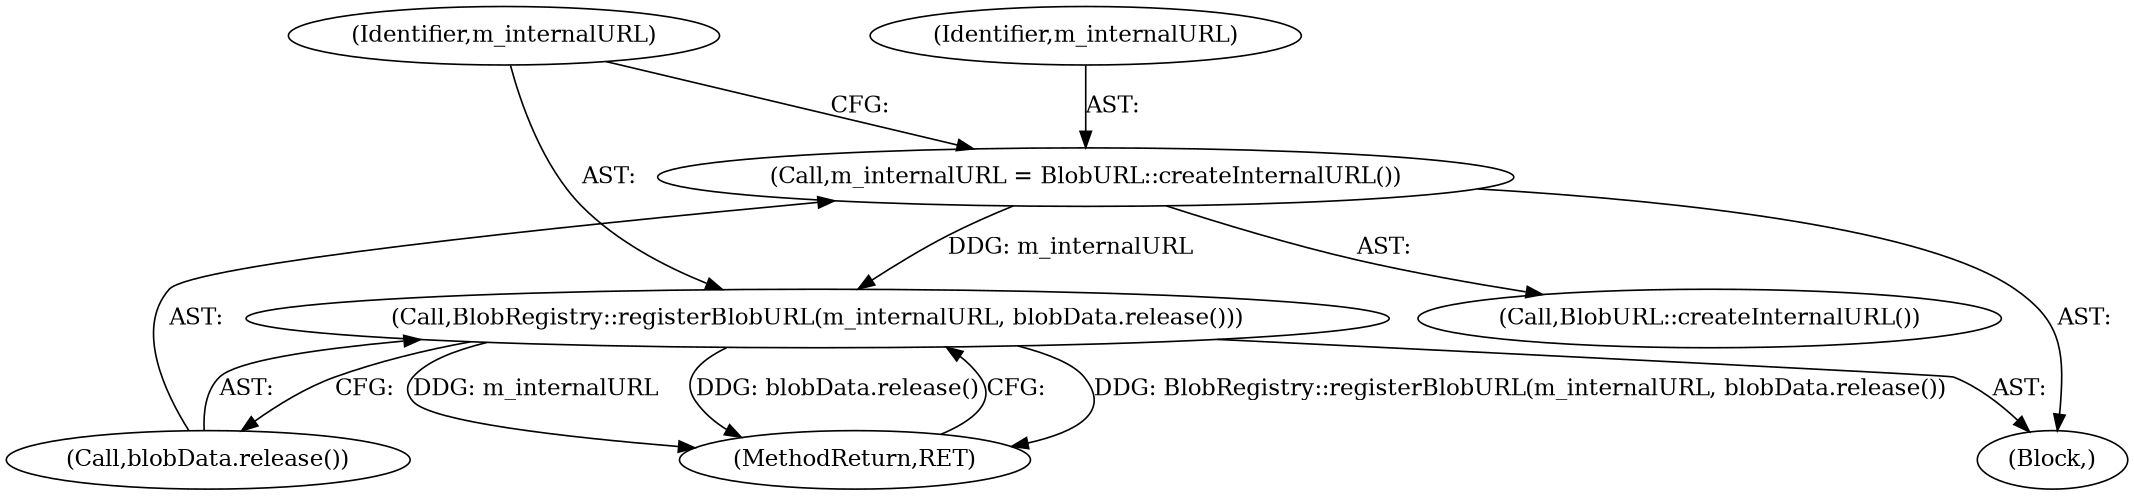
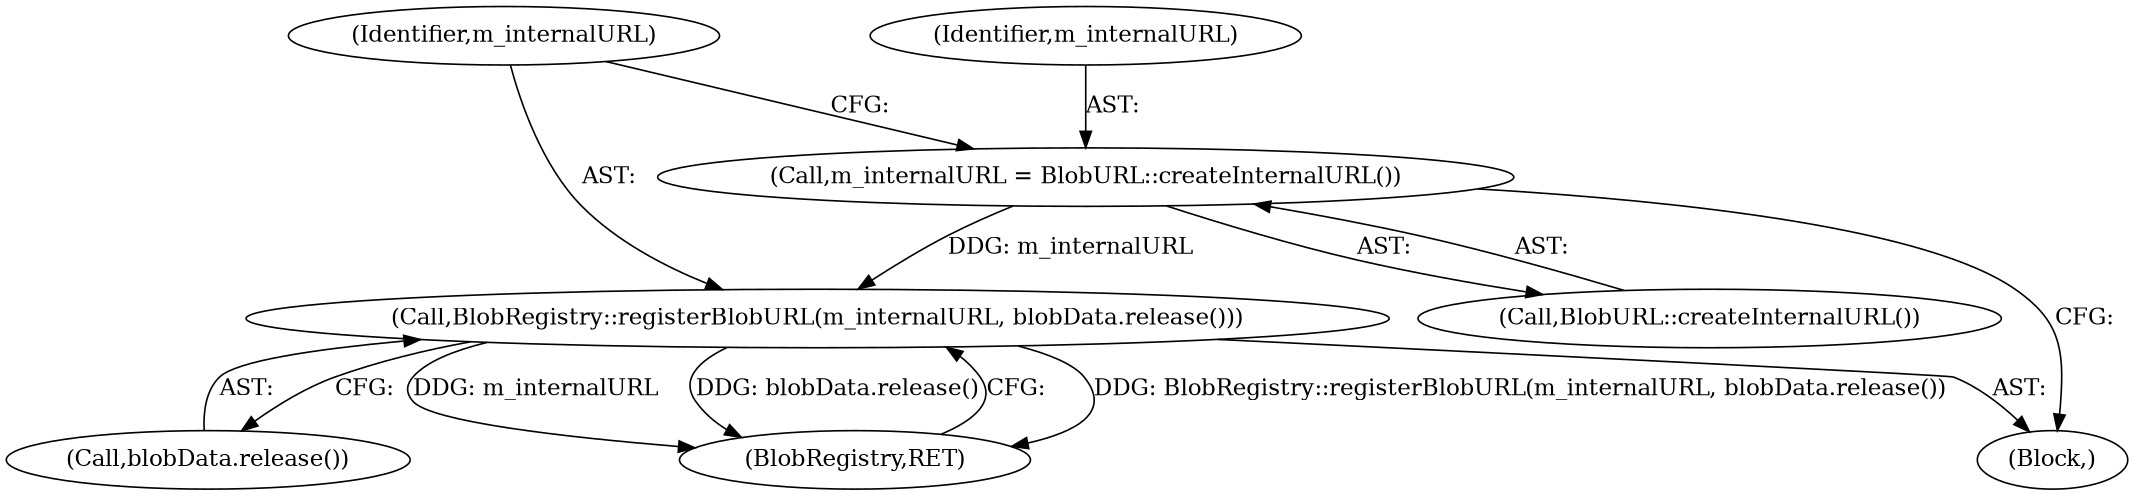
  digraph {
    n1 [label="(Call,m_internalURL = BlobURL::createInternalURL())"]
    n2 [label="(Call,BlobRegistry::registerBlobURL(m_internalURL, blobData.release()))"]
    n3 [label="(Call,BlobURL::createInternalURL())"]
    n4 [label="(Block,)"]
-   n5 [label="(MethodReturn,RET)"]
+   n5 [label="(BlobRegistry,RET)"]
    n6 [label="(Call,blobData.release())"]
    n7 [label="(Identifier,m_internalURL)"]
    n8 [label="(Identifier,m_internalURL)"]
    n1 -> n2 [label="DDG: m_internalURL"]
    n1 -> n3 [label="AST: "]
-   n1 -> n4 [label="AST: "]
+   n1 -> n4 [label="CFG: "]
    n2 -> n4 [label="AST: "]
    n2 -> n5 [label="DDG: BlobRegistry::registerBlobURL(m_internalURL, blobData.release())"]
    n2 -> n5 [label="DDG: m_internalURL"]
    n2 -> n5 [label="DDG: blobData.release()"]
    n2 -> n6 [label="CFG: "]
-   n6 -> n1 [label="AST: "]
+   n3 -> n1 [label="AST: "]
    n5 -> n2 [label="CFG: "]
    n6 -> n2 [label="AST: "]
    n7 -> n1 [label="CFG: "]
    n7 -> n2 [label="AST: "]
    n8 -> n1 [label="AST: "]
  }
